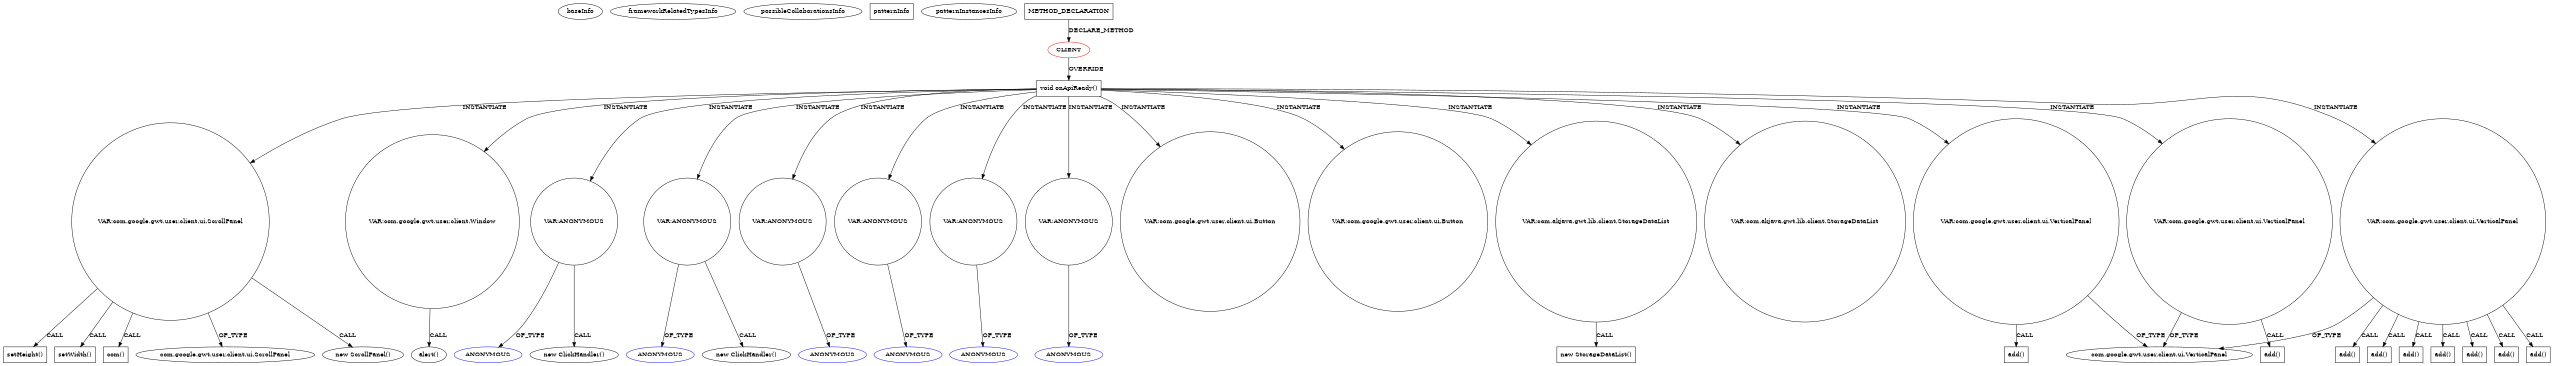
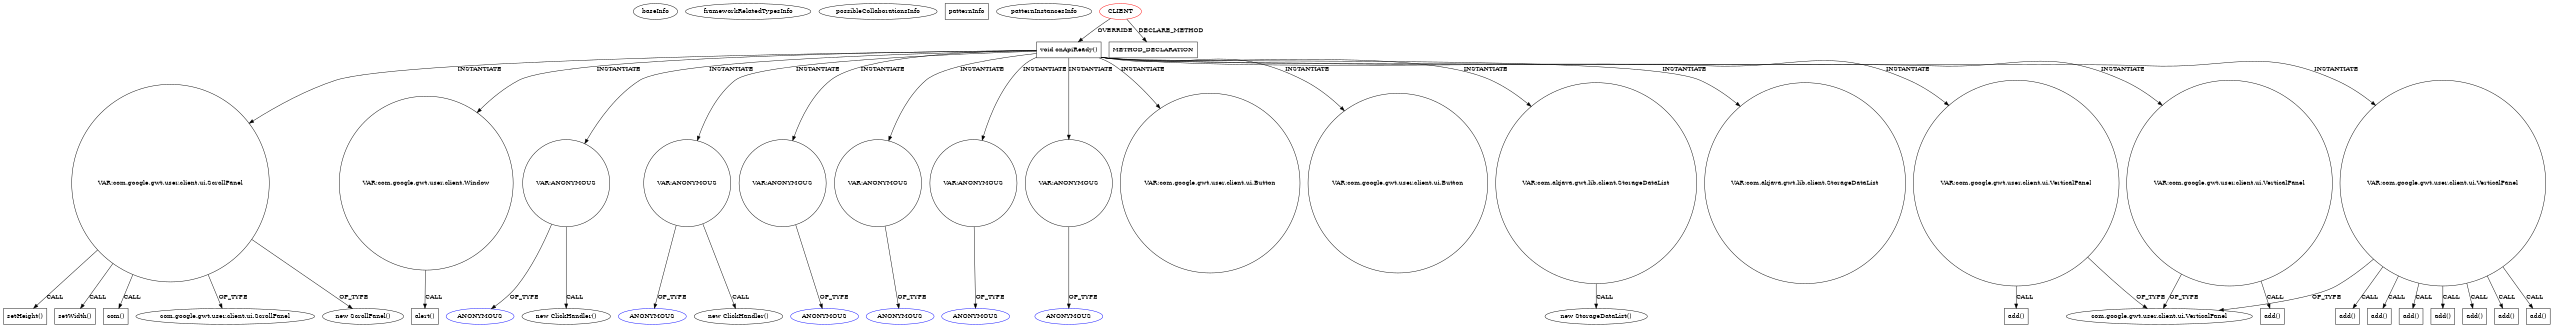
  digraph {
    node [isFrameworkType=false vertexType=VARIABLE_EXPRESION]
    baseInfo [category=pattern graphId=1624 isAnonymous=false possibleRelation=false isFrameworkType="" vertexType=""]
    frameworkRelatedTypesInfo [isFrameworkType="" vertexType=""]
    possibleCollaborationsInfo [isFrameworkType="" vertexType=""]
    patternInfo [frequency=2.0 patternRootClient=0 shape=box isFrameworkType="" vertexType=""]
    patternInstancesInfo [0="akjava-GWT-Hangouts~/akjava-GWT-Hangouts/GWT-Hangouts-master/apps/sound-player/src/com/akjava/gwt/hangout/soundplayer/client/HangoutSoundPlayer.java~HangoutSoundPlayer~561" 1="akjava-GWT-Hangouts~/akjava-GWT-Hangouts/GWT-Hangouts-master/apps/easyoverlay/src/com/akjava/gwt/hangout/easyoverlay/client/EasyOverlay.java~EasyOverlay~492" isFrameworkType="" vertexType=""]
    n6 [label="new ScrollPanel()" vertexType=CONSTRUCTOR_CALL]
    n7 [label="VAR:com.google.gwt.user.client.ui.ScrollPanel" shape=circle]
    n8 [label="setHeight()" shape=box vertexType=INSIDE_CALL]
    n9 [label="setWidth()" shape=box vertexType=INSIDE_CALL]
    n10 [label="com()" shape=box vertexType=INSIDE_CALL]
    n11 [label="com.google.gwt.user.client.ui.ScrollPanel" vertexType=FRAMEWORK_CLASS_TYPE]
    n12 [label="void onApiReady()" shape=box vertexType=OVERRIDING_METHOD_DECLARATION]
    n13 [label="VAR:com.google.gwt.user.client.Window" shape=circle]
    n14 [label="VAR:ANONYMOUS" shape=circle]
    n15 [label="VAR:ANONYMOUS" shape=circle]
    n16 [label="VAR:ANONYMOUS" shape=circle]
    n17 [label="VAR:ANONYMOUS" shape=circle]
    n18 [label="VAR:ANONYMOUS" shape=circle]
    n19 [label="VAR:ANONYMOUS" shape=circle]
    n20 [label="VAR:com.google.gwt.user.client.ui.Button" shape=circle]
    n21 [label="VAR:com.google.gwt.user.client.ui.Button" shape=circle]
    n22 [label="VAR:com.akjava.gwt.lib.client.StorageDataList" shape=circle]
    n23 [label="VAR:com.akjava.gwt.lib.client.StorageDataList" shape=circle]
    n24 [label="VAR:com.google.gwt.user.client.ui.VerticalPanel" shape=circle]
    n25 [label="VAR:com.google.gwt.user.client.ui.VerticalPanel" shape=circle]
    n26 [label="VAR:com.google.gwt.user.client.ui.VerticalPanel" shape=circle]
-   n27 [label="alert()" shape=ellipse vertexType=INSIDE_CALL]
+   n27 [label="alert()" shape=box vertexType=INSIDE_CALL]
    n28 [label="new ClickHandler()" vertexType=CONSTRUCTOR_CALL]
    n29 [color=blue label=ANONYMOUS vertexType=REFERENCE_ANONYMOUS_DECLARATION]
    n30 [label="new ClickHandler()" vertexType=CONSTRUCTOR_CALL]
    n31 [color=blue label=ANONYMOUS vertexType=REFERENCE_ANONYMOUS_DECLARATION]
    n32 [color=blue label=ANONYMOUS vertexType=REFERENCE_ANONYMOUS_DECLARATION]
    n33 [color=blue label=ANONYMOUS vertexType=REFERENCE_ANONYMOUS_DECLARATION]
    n34 [color=blue label=ANONYMOUS vertexType=REFERENCE_ANONYMOUS_DECLARATION]
    n35 [color=blue label=ANONYMOUS vertexType=REFERENCE_ANONYMOUS_DECLARATION]
-   n36 [label="new StorageDataList()" vertexType=CONSTRUCTOR_CALL shape=box]
+   n36 [label="new StorageDataList()" vertexType=CONSTRUCTOR_CALL]
    n37 [label="com.google.gwt.user.client.ui.VerticalPanel" vertexType=FRAMEWORK_CLASS_TYPE]
    n38 [label="add()" shape=box vertexType=INSIDE_CALL]
    n39 [label="add()" shape=box vertexType=INSIDE_CALL]
    n40 [label="add()" shape=box vertexType=INSIDE_CALL]
    n41 [label="add()" shape=box vertexType=INSIDE_CALL]
    n42 [label="add()" shape=box vertexType=INSIDE_CALL]
    n43 [label="add()" shape=box vertexType=INSIDE_CALL]
    n44 [label="add()" shape=box vertexType=INSIDE_CALL]
    n45 [label="add()" shape=box vertexType=INSIDE_CALL]
    n46 [label="add()" shape=box vertexType=INSIDE_CALL]
    n47 [color=red label=CLIENT vertexType=ROOT_CLIENT_CLASS_DECLARATION]
    n48 [label=METHOD_DECLARATION shape=box vertexType=CLIENT_METHOD_DECLARATION]
-   n7 -> n6 [label=CALL]
+   n7 -> n6 [label=OF_TYPE]
    n7 -> n8 [label=CALL]
    n7 -> n9 [label=CALL]
    n7 -> n10 [label=CALL]
    n7 -> n11 [label=OF_TYPE]
    n12 -> n7 [label=INSTANTIATE]
    n12 -> n13 [label=INSTANTIATE]
    n12 -> n14 [label=INSTANTIATE]
    n12 -> n15 [label=INSTANTIATE]
    n12 -> n16 [label=INSTANTIATE]
    n12 -> n17 [label=INSTANTIATE]
    n12 -> n18 [label=INSTANTIATE]
    n12 -> n19 [label=INSTANTIATE]
    n12 -> n20 [label=INSTANTIATE]
    n12 -> n21 [label=INSTANTIATE]
    n12 -> n22 [label=INSTANTIATE]
    n12 -> n23 [label=INSTANTIATE]
    n12 -> n24 [label=INSTANTIATE]
    n12 -> n25 [label=INSTANTIATE]
    n12 -> n26 [label=INSTANTIATE]
    n13 -> n27 [label=CALL]
    n14 -> n28 [label=CALL]
    n14 -> n29 [label=OF_TYPE]
    n15 -> n30 [label=CALL]
    n15 -> n31 [label=OF_TYPE]
    n16 -> n32 [label=OF_TYPE]
    n17 -> n33 [label=OF_TYPE]
    n18 -> n34 [label=OF_TYPE]
    n19 -> n35 [label=OF_TYPE]
    n22 -> n36 [label=CALL]
    n24 -> n37 [label=OF_TYPE]
    n24 -> n38 [label=CALL]
    n24 -> n39 [label=CALL]
    n24 -> n40 [label=CALL]
    n24 -> n41 [label=CALL]
    n24 -> n42 [label=CALL]
    n24 -> n43 [label=CALL]
    n24 -> n44 [label=CALL]
    n25 -> n37 [label=OF_TYPE]
    n25 -> n45 [label=CALL]
    n26 -> n37 [label=OF_TYPE]
    n26 -> n46 [label=CALL]
    n47 -> n12 [label=OVERRIDE]
-   n48 -> n47 [label=DECLARE_METHOD]
+   n47 -> n48 [label=DECLARE_METHOD]
  }
